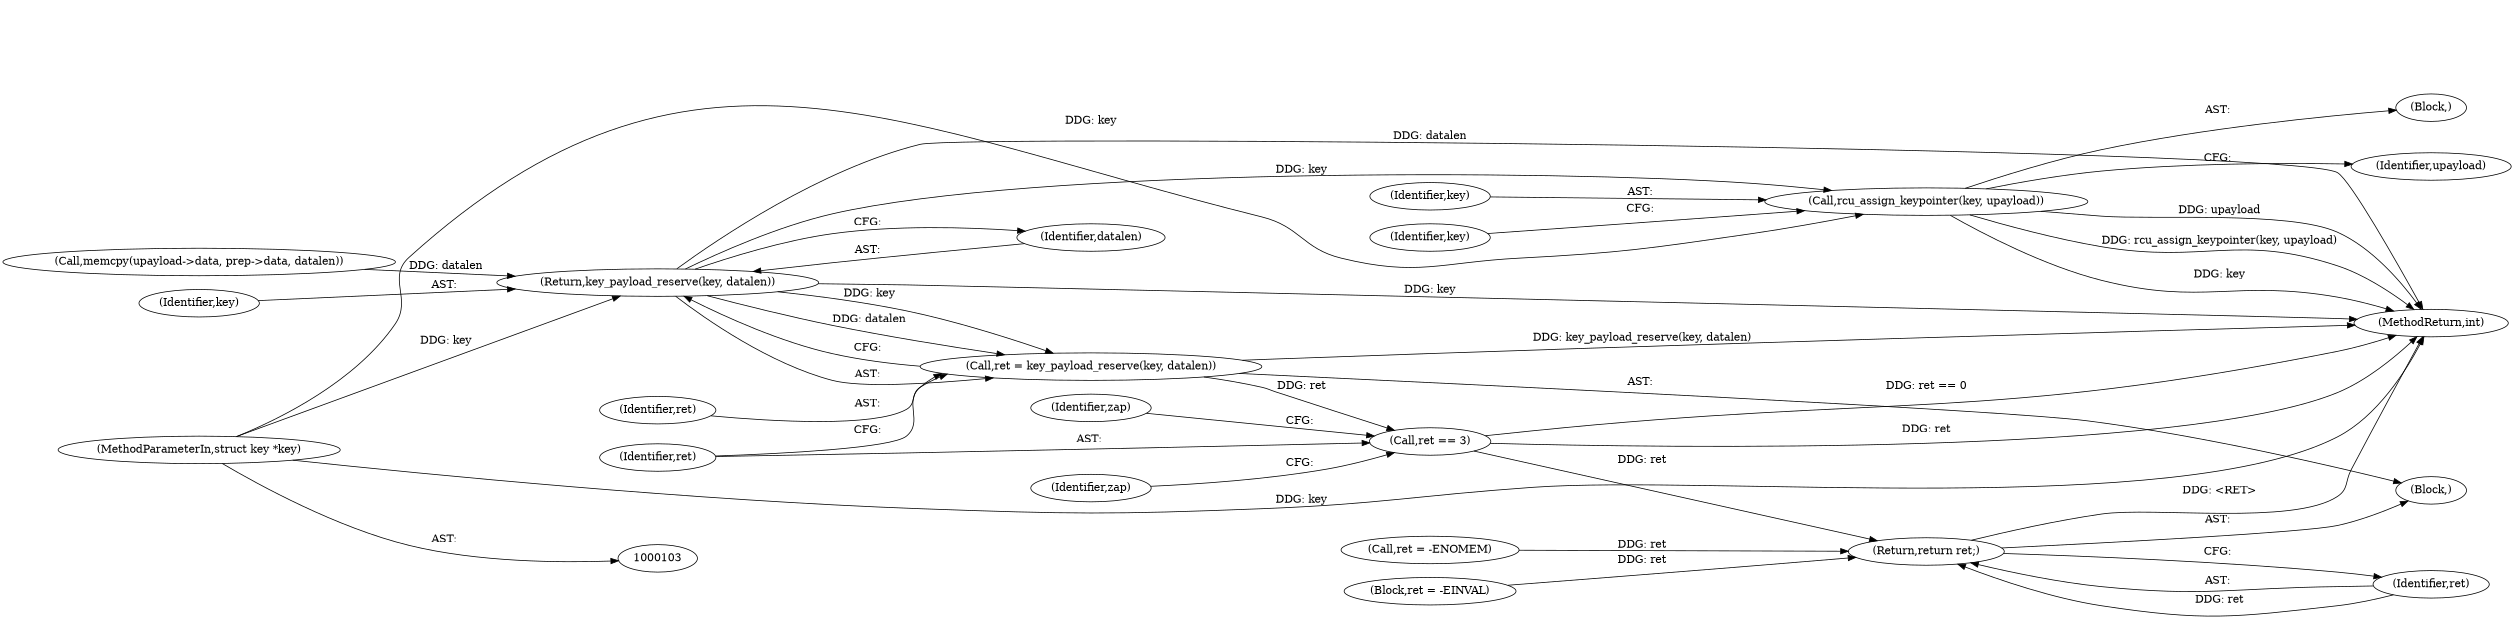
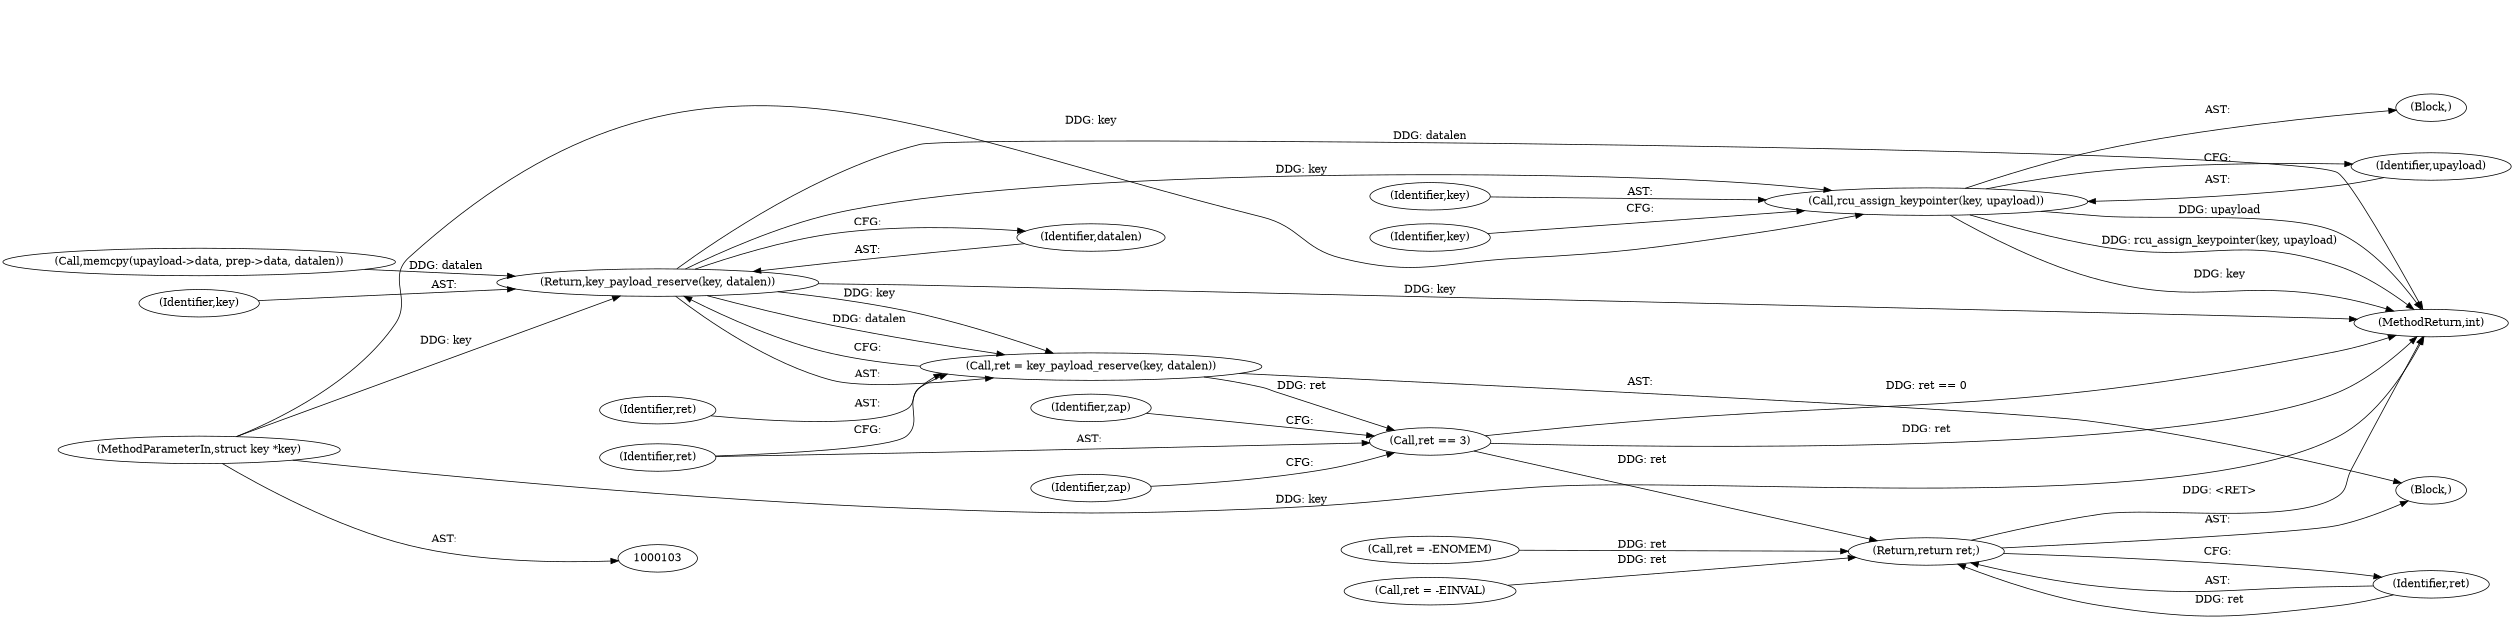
  digraph {
    rankdir=LR
    n1 [label="(MethodParameterIn,struct key *key)"]
    n2 [label="(Return,key_payload_reserve(key, datalen))"]
    n3 [label="(Call,rcu_assign_keypointer(key, upayload))"]
    n4 [label="(MethodReturn,int)"]
    1000103
    n6 [label="(Call,ret = key_payload_reserve(key, datalen))"]
    n7 [label="(Identifier,datalen)"]
    n8 [label="(Block,)"]
    n9 [label="(Identifier,upayload)"]
    n10 [label="(Call,ret == 3)"]
    n11 [label="(Block,)"]
    n12 [label="(Return,return ret;)"]
    n13 [label="(Identifier,ret)"]
-   n14 [label="(Block,ret = -EINVAL)"]
+   n14 [label="(Call,ret = -EINVAL)"]
    n15 [label="(Call,memcpy(upayload->data, prep->data, datalen))"]
    n16 [label="(Identifier,ret)"]
    n17 [label="(Call,ret = -ENOMEM)"]
    n18 [label="(Identifier,zap)"]
    n19 [label="(Identifier,ret)"]
    n20 [label="(Identifier,key)"]
    n21 [label="(Identifier,key)"]
    n22 [label="(Identifier,zap)"]
    n23 [label="(Identifier,key)"]
    n1 -> n2 [label="DDG: key"]
    n1 -> n3 [label="DDG: key"]
    n1 -> n4 [label="DDG: key"]
    n1 -> 1000103 [label="AST: "]
    n2 -> n3 [label="DDG: key"]
    n2 -> n4 [label="DDG: datalen"]
    n2 -> n4 [label="DDG: key"]
    n2 -> n6 [label="AST: "]
    n2 -> n6 [label="DDG: key"]
    n2 -> n6 [label="DDG: datalen"]
    n2 -> n7 [label="CFG: "]
    n3 -> n4 [label="DDG: upayload"]
    n3 -> n4 [label="DDG: rcu_assign_keypointer(key, upayload)"]
    n3 -> n4 [label="DDG: key"]
    n3 -> n8 [label="AST: "]
    n3 -> n9 [label="CFG: "]
    n6 -> n2 [label="CFG: "]
-   n6 -> n4 [label="DDG: key_payload_reserve(key, datalen)"]
    n6 -> n10 [label="DDG: ret"]
    n6 -> n11 [label="AST: "]
    n7 -> n2 [label="AST: "]
+   n9 -> n3 [label="AST: "]
    n10 -> n4 [label="DDG: ret == 0"]
    n10 -> n4 [label="DDG: ret"]
    n10 -> n12 [label="DDG: ret"]
    n12 -> n4 [label="DDG: <RET>"]
    n12 -> n11 [label="AST: "]
    n12 -> n13 [label="CFG: "]
    n13 -> n12 [label="AST: "]
    n13 -> n12 [label="DDG: ret"]
    n14 -> n12 [label="DDG: ret"]
    n15 -> n2 [label="DDG: datalen"]
    n16 -> n6 [label="AST: "]
    n17 -> n12 [label="DDG: ret"]
    n18 -> n10 [label="CFG: "]
    n19 -> n6 [label="CFG: "]
    n19 -> n10 [label="AST: "]
    n20 -> n3 [label="CFG: "]
    n21 -> n3 [label="AST: "]
    n22 -> n10 [label="CFG: "]
    n23 -> n2 [label="AST: "]
  }
